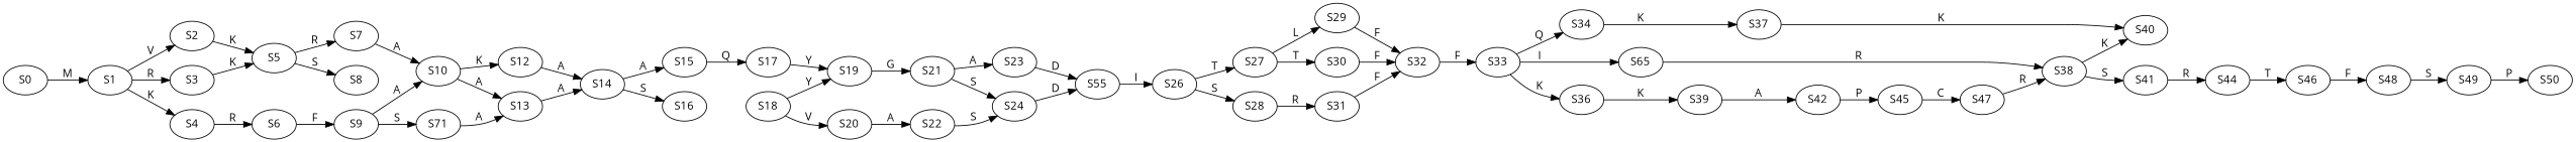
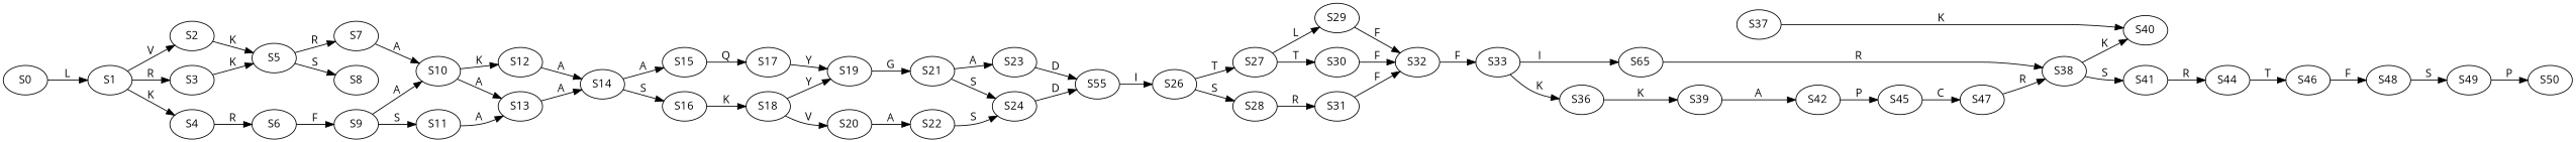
  strict digraph {
    fontname="Open Sans"
    rankdir=LR
    node [fontname="Open Sans"]
    edge [fontname="Open Sans"]
    S0
    S1
    S2
    S3
    S4
    S5
    S6
    S7
    S8
    S9
    S10
-   S11 [label=S71]
+   S11
    S12
    S13
    S14
    S15
    S16
    S17
    S18
    S19
    S20
    S21
    S22
    S23
    S24
    n26 [label=S55]
    S26
    S27
    S28
    S29
    S30
    S31
    S32
    S33
-   S34
    n36 [label=S65]
    S36
    S37
    S38
    S39
    S40
    S41
    S42
    S44
    S45
    S46
    S47
    S48
    S49
    S50
-   S0 -> S1 [label=M]
+   S0 -> S1 [label=L]
    S1 -> S2 [label=V]
    S1 -> S3 [label=R]
    S1 -> S4 [label=K]
    S2 -> S5 [label=K]
    S3 -> S5 [label=K]
    S4 -> S6 [label=R]
    S5 -> S7 [label=R]
    S5 -> S8 [label=S]
    S6 -> S9 [label=F]
    S7 -> S10 [label=A]
    S9 -> S10 [label=A]
    S9 -> S11 [label=S]
    S10 -> S12 [label=K]
    S10 -> S13 [label=A]
    S11 -> S13 [label=A]
    S12 -> S14 [label=A]
    S13 -> S14 [label=A]
    S14 -> S15 [label=A]
    S14 -> S16 [label=S]
    S15 -> S17 [label=Q]
+   S16 -> S18 [label=K]
    S17 -> S19 [label=Y]
    S18 -> S19 [label=Y]
    S18 -> S20 [label=V]
    S19 -> S21 [label=G]
    S20 -> S22 [label=A]
    S21 -> S23 [label=A]
    S21 -> S24 [label=S]
    S22 -> S24 [label=S]
    S23 -> n26 [label=D]
    S24 -> n26 [label=D]
    n26 -> S26 [label=I]
    S26 -> S27 [label=T]
    S26 -> S28 [label=S]
    S27 -> S29 [label=L]
    S27 -> S30 [label=T]
    S28 -> S31 [label=R]
    S29 -> S32 [label=F]
    S30 -> S32 [label=F]
    S31 -> S32 [label=F]
    S32 -> S33 [label=F]
-   S33 -> S34 [label=Q]
    S33 -> n36 [label=I]
    S33 -> S36 [label=K]
-   S34 -> S37 [label=K]
    n36 -> S38 [label=R]
    S36 -> S39 [label=K]
    S37 -> S40 [label=K]
    S38 -> S40 [label=K]
    S38 -> S41 [label=S]
    S39 -> S42 [label=A]
    S41 -> S44 [label=R]
    S42 -> S45 [label=P]
    S44 -> S46 [label=T]
    S45 -> S47 [label=C]
    S46 -> S48 [label=F]
    S47 -> S38 [label=R]
    S48 -> S49 [label=S]
    S49 -> S50 [label=P]
  }
